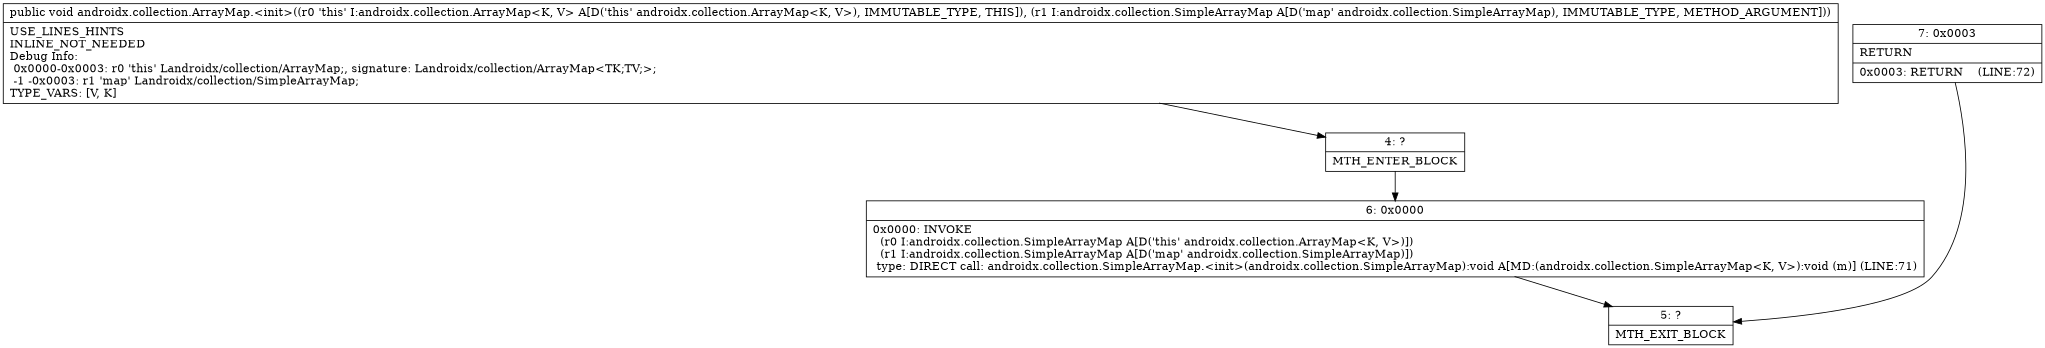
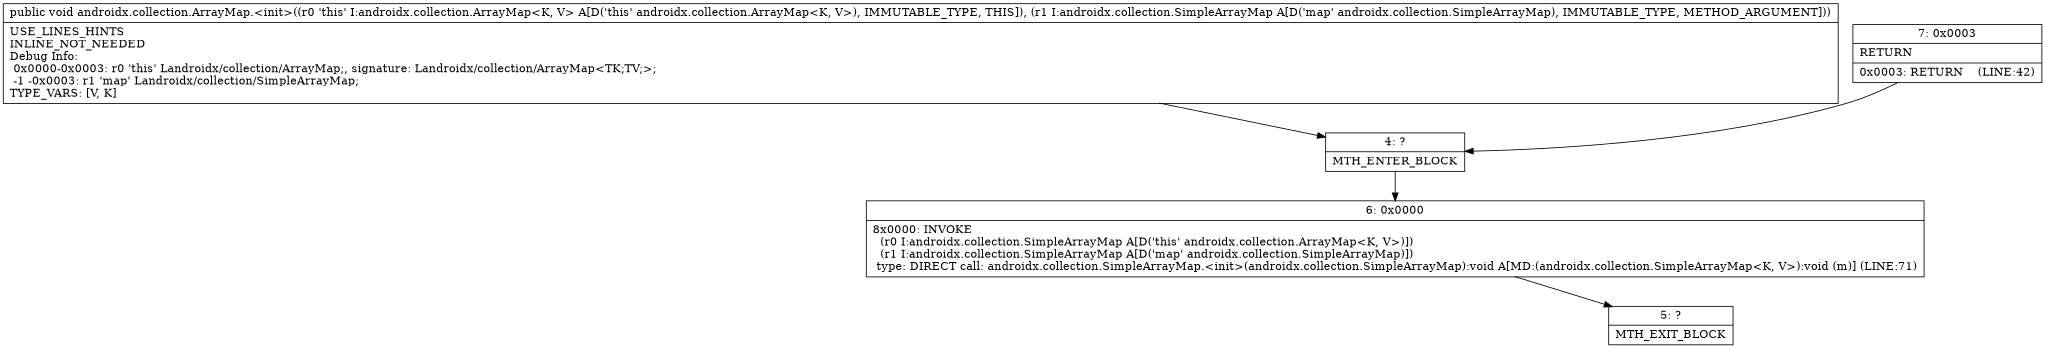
  digraph {
    node [shape=record]
    n1 [label="{4\:\ ?|MTH_ENTER_BLOCK\l}"]
-   n2 [label="{6\:\ 0x0000|0x0000: INVOKE  \l  (r0 I:androidx.collection.SimpleArrayMap A[D('this' androidx.collection.ArrayMap\<K, V\>)])\l  (r1 I:androidx.collection.SimpleArrayMap A[D('map' androidx.collection.SimpleArrayMap)])\l type: DIRECT call: androidx.collection.SimpleArrayMap.\<init\>(androidx.collection.SimpleArrayMap):void A[MD:(androidx.collection.SimpleArrayMap\<K, V\>):void (m)] (LINE:71)\l}"]
+   n2 [label="{6\:\ 0x0000|8x0000: INVOKE  \l  (r0 I:androidx.collection.SimpleArrayMap A[D('this' androidx.collection.ArrayMap\<K, V\>)])\l  (r1 I:androidx.collection.SimpleArrayMap A[D('map' androidx.collection.SimpleArrayMap)])\l type: DIRECT call: androidx.collection.SimpleArrayMap.\<init\>(androidx.collection.SimpleArrayMap):void A[MD:(androidx.collection.SimpleArrayMap\<K, V\>):void (m)] (LINE:71)\l}"]
    n3 [label="{5\:\ ?|MTH_EXIT_BLOCK\l}"]
-   n4 [label="{7\:\ 0x0003|RETURN\l|0x0003: RETURN    (LINE:72)\l}"]
+   n4 [label="{7\:\ 0x0003|RETURN\l|0x0003: RETURN    (LINE:42)\l}"]
    n5 [label="{public void androidx.collection.ArrayMap.\<init\>((r0 'this' I:androidx.collection.ArrayMap\<K, V\> A[D('this' androidx.collection.ArrayMap\<K, V\>), IMMUTABLE_TYPE, THIS]), (r1 I:androidx.collection.SimpleArrayMap A[D('map' androidx.collection.SimpleArrayMap), IMMUTABLE_TYPE, METHOD_ARGUMENT]))  | USE_LINES_HINTS\lINLINE_NOT_NEEDED\lDebug Info:\l  0x0000\-0x0003: r0 'this' Landroidx\/collection\/ArrayMap;, signature: Landroidx\/collection\/ArrayMap\<TK;TV;\>;\l  \-1 \-0x0003: r1 'map' Landroidx\/collection\/SimpleArrayMap;\lTYPE_VARS: [V, K]\l}"]
    n1 -> n2
    n2 -> n3
-   n4 -> n3
+   n4 -> n1
    n5 -> n1
  }
